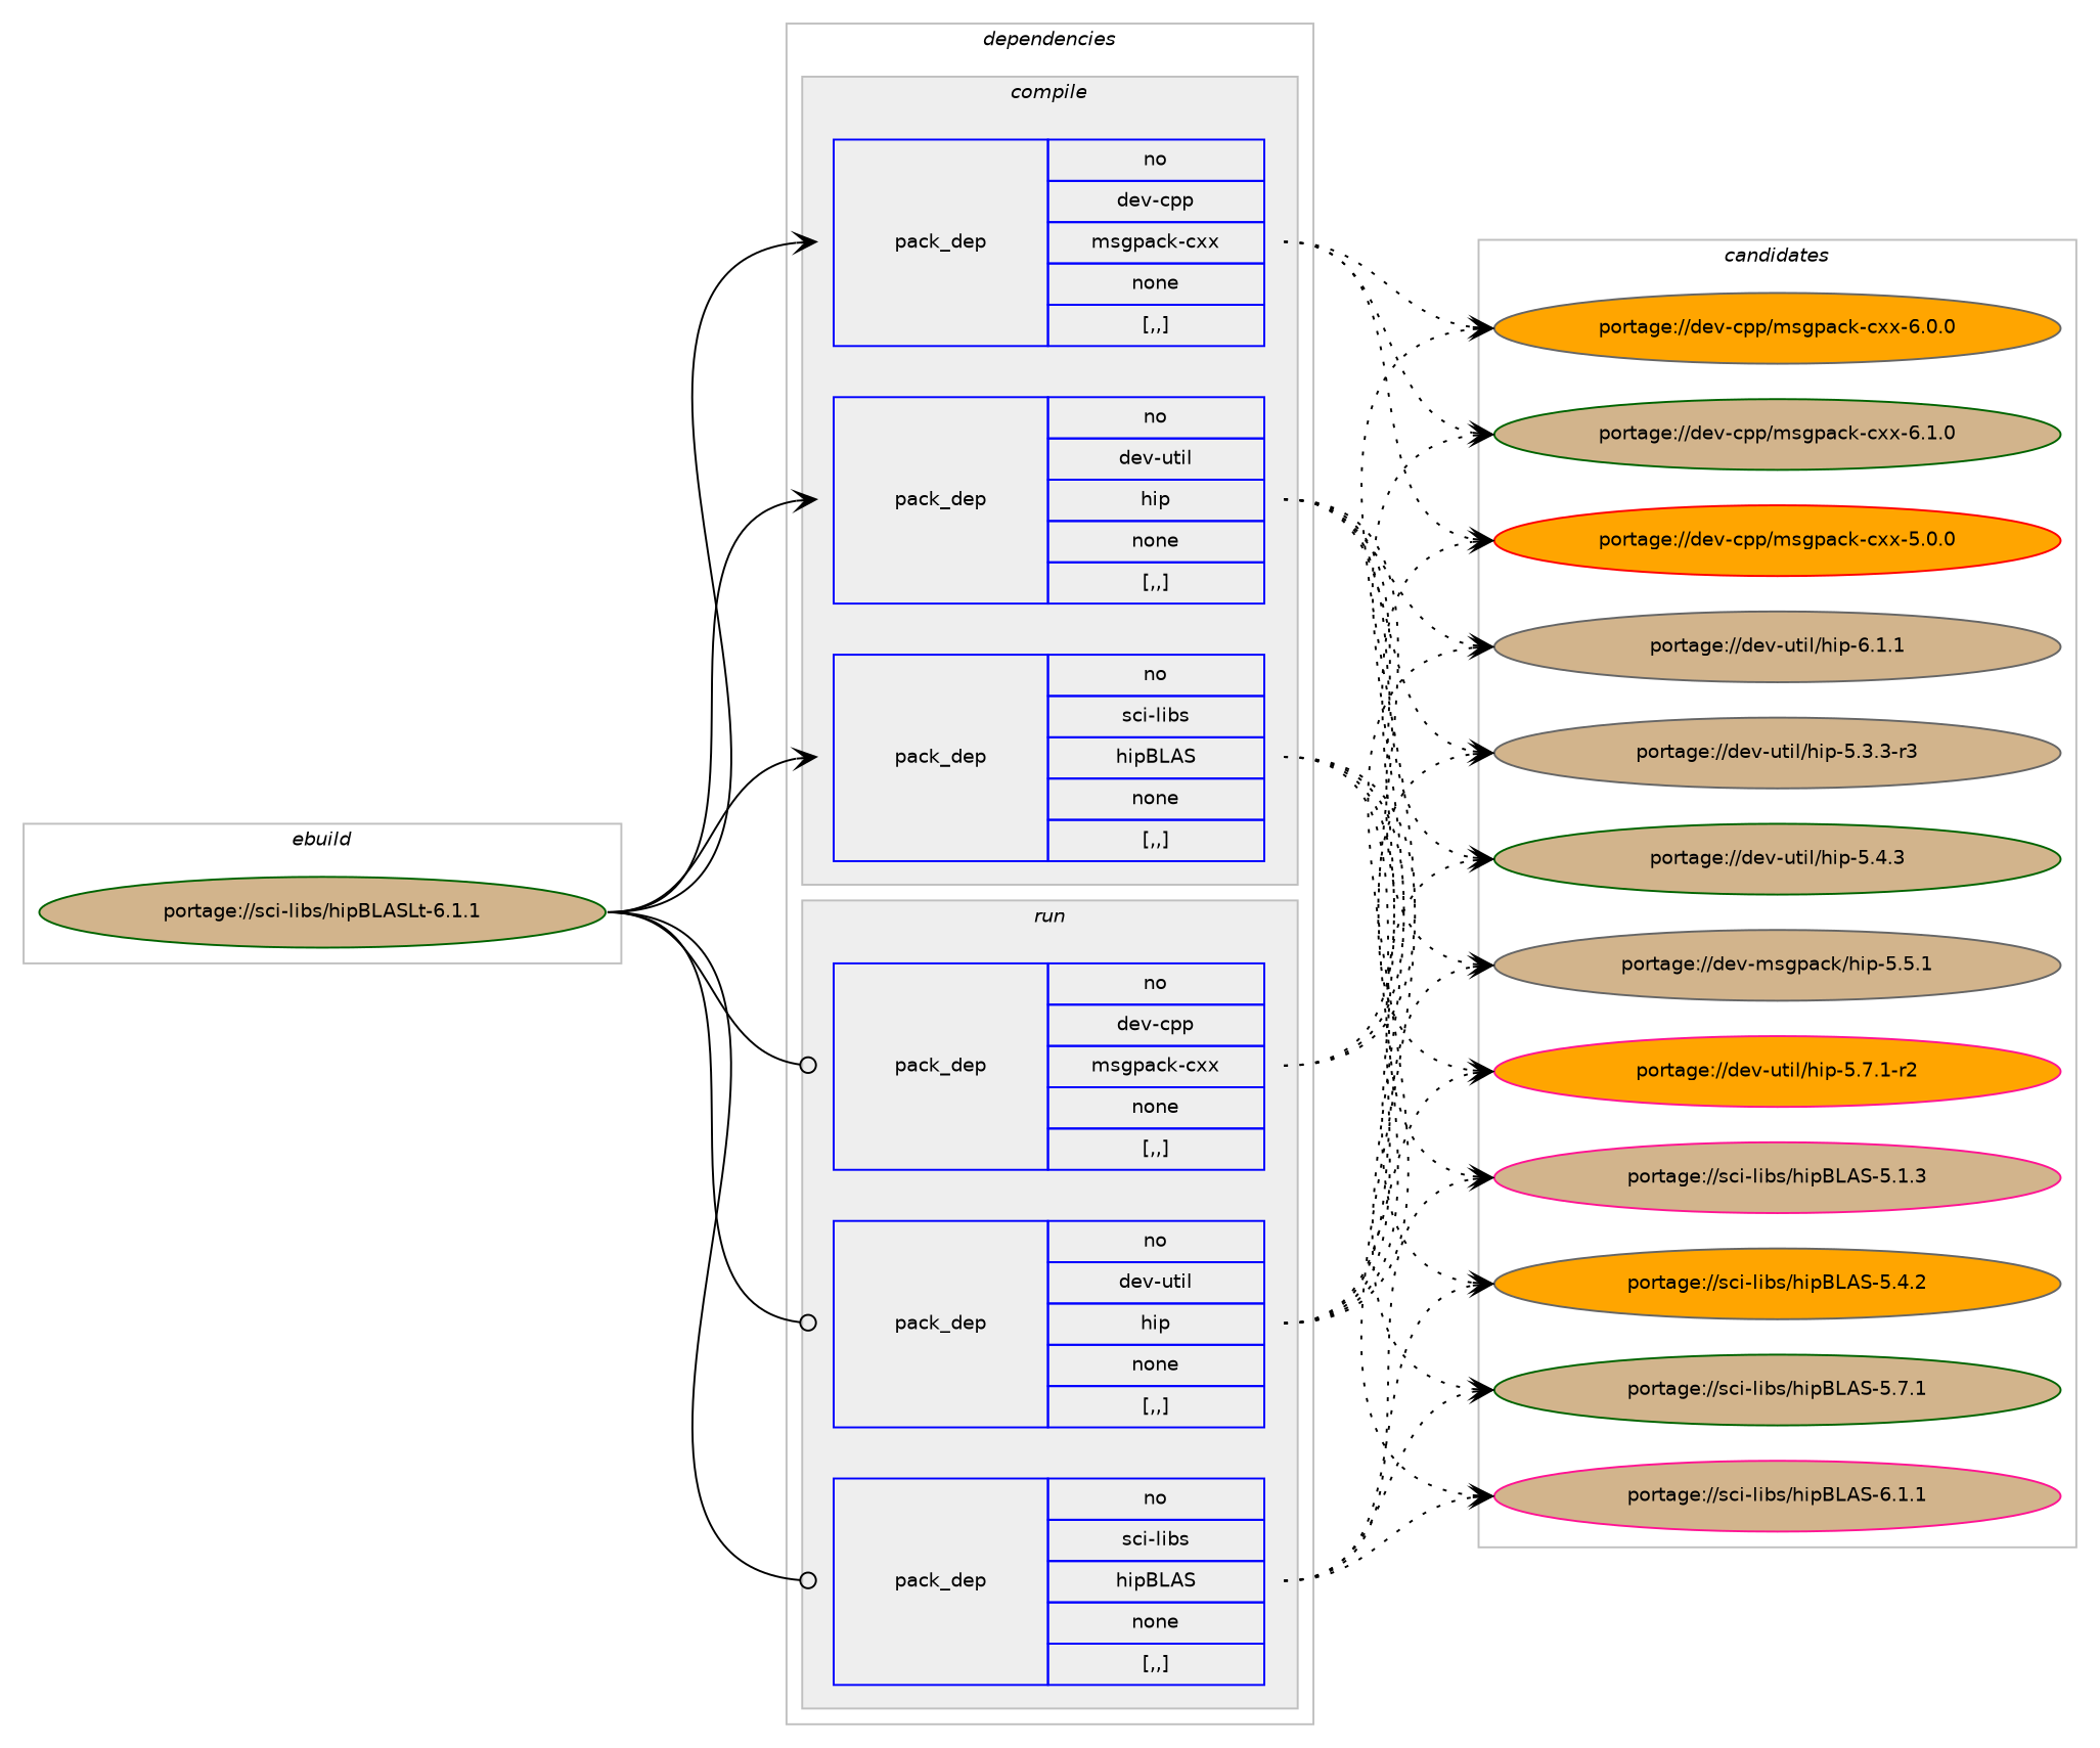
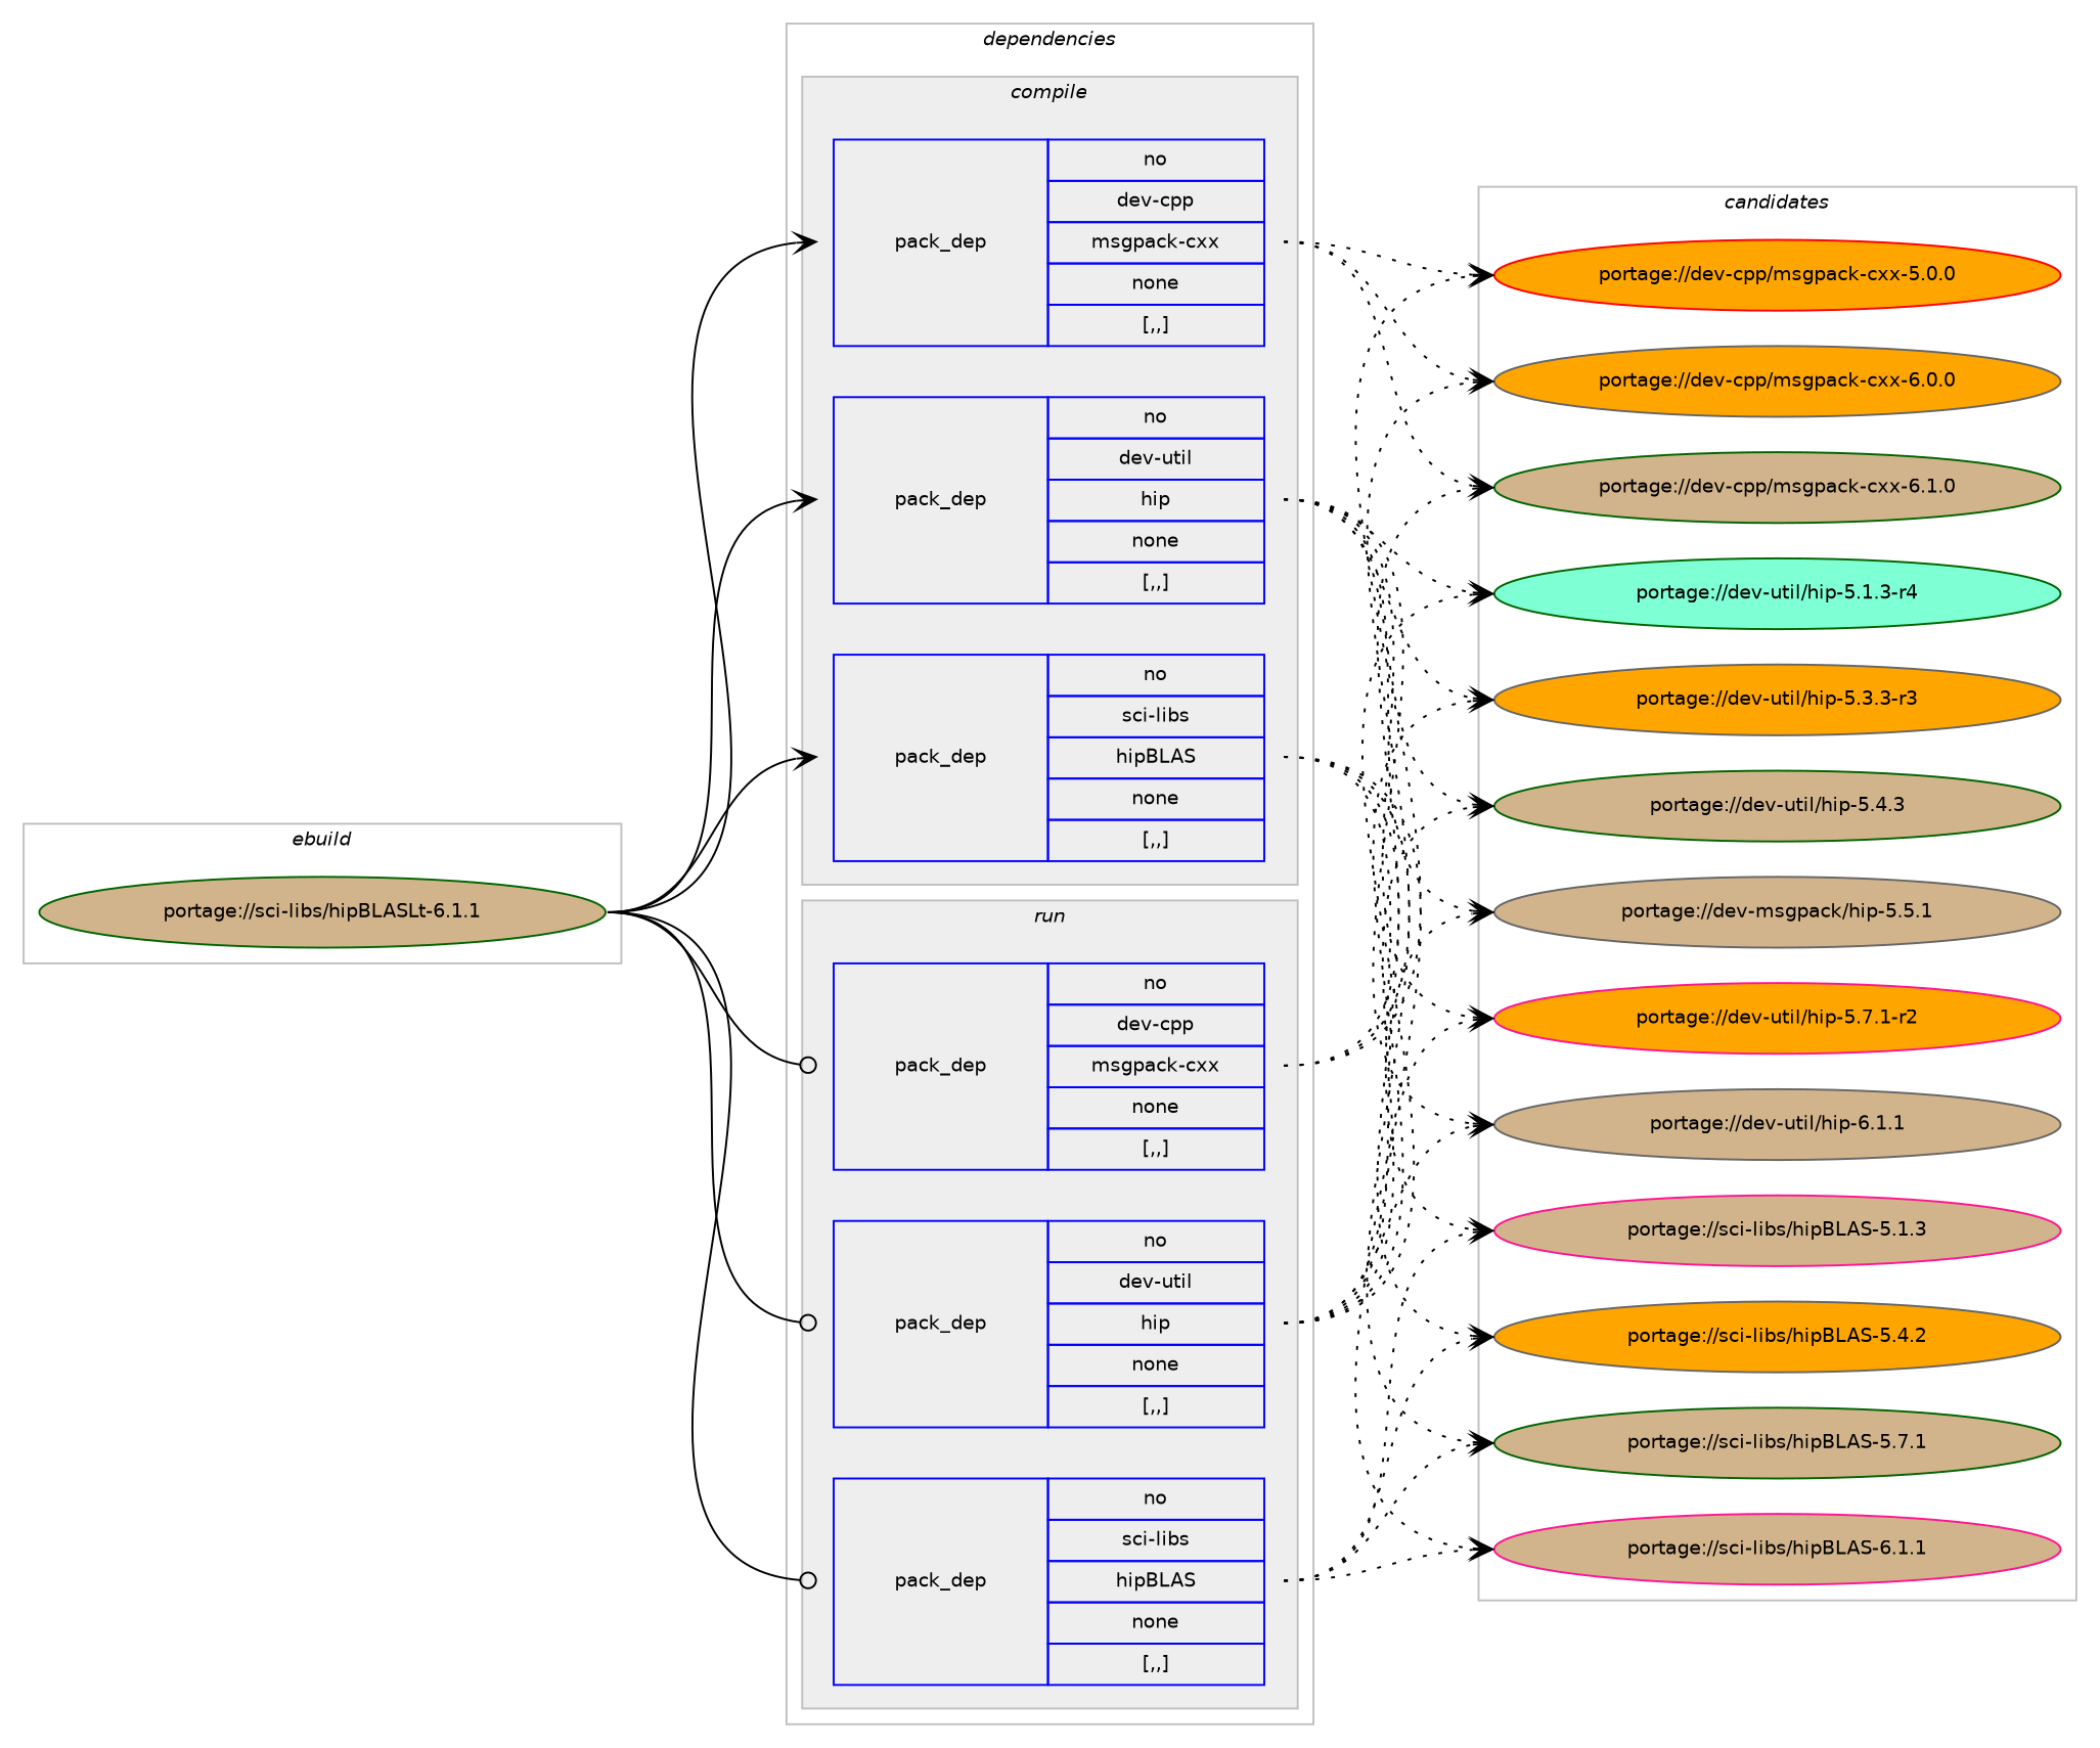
  digraph {
    compound=true
    concentrate=true
    fontname=Helvetica
    fontsize=10
    newrank=true
    rankdir=LR
    ranksep=1.5
    node [color=blue fillcolor=tan fontname=Helvetica fontsize=10 style=filled]
    edge [arrowhead=vee headport=w style=dotted tailport=e weight=100]
    n1 [color=darkgreen label="portage://sci-libs/hipBLASLt-6.1.1" width=4]
    n2 [label=<<TABLE BORDER="0" CELLBORDER="1" CELLSPACING="0" CELLPADDING="4" WIDTH="220"><TR><TD ROWSPAN="6" CELLPADDING="30">pack_dep</TD></TR><TR><TD WIDTH="110">no</TD></TR><TR><TD>dev-cpp</TD></TR><TR><TD>msgpack-cxx</TD></TR><TR><TD>none</TD></TR><TR><TD>[,,]</TD></TR></TABLE>> shape=none fillcolor="" style=""]
    n3 [label=<<TABLE BORDER="0" CELLBORDER="1" CELLSPACING="0" CELLPADDING="4" WIDTH="220"><TR><TD ROWSPAN="6" CELLPADDING="30">pack_dep</TD></TR><TR><TD WIDTH="110">no</TD></TR><TR><TD>dev-util</TD></TR><TR><TD>hip</TD></TR><TR><TD>none</TD></TR><TR><TD>[,,]</TD></TR></TABLE>> shape=none fillcolor="" style=""]
    n4 [label=<<TABLE BORDER="0" CELLBORDER="1" CELLSPACING="0" CELLPADDING="4" WIDTH="220"><TR><TD ROWSPAN="6" CELLPADDING="30">pack_dep</TD></TR><TR><TD WIDTH="110">no</TD></TR><TR><TD>sci-libs</TD></TR><TR><TD>hipBLAS</TD></TR><TR><TD>none</TD></TR><TR><TD>[,,]</TD></TR></TABLE>> shape=none fillcolor="" style=""]
    n5 [label=<<TABLE BORDER="0" CELLBORDER="1" CELLSPACING="0" CELLPADDING="4" WIDTH="220"><TR><TD ROWSPAN="6" CELLPADDING="30">pack_dep</TD></TR><TR><TD WIDTH="110">no</TD></TR><TR><TD>dev-cpp</TD></TR><TR><TD>msgpack-cxx</TD></TR><TR><TD>none</TD></TR><TR><TD>[,,]</TD></TR></TABLE>> shape=none fillcolor="" style=""]
    n6 [label=<<TABLE BORDER="0" CELLBORDER="1" CELLSPACING="0" CELLPADDING="4" WIDTH="220"><TR><TD ROWSPAN="6" CELLPADDING="30">pack_dep</TD></TR><TR><TD WIDTH="110">no</TD></TR><TR><TD>dev-util</TD></TR><TR><TD>hip</TD></TR><TR><TD>none</TD></TR><TR><TD>[,,]</TD></TR></TABLE>> shape=none fillcolor="" style=""]
    n7 [label=<<TABLE BORDER="0" CELLBORDER="1" CELLSPACING="0" CELLPADDING="4" WIDTH="220"><TR><TD ROWSPAN="6" CELLPADDING="30">pack_dep</TD></TR><TR><TD WIDTH="110">no</TD></TR><TR><TD>sci-libs</TD></TR><TR><TD>hipBLAS</TD></TR><TR><TD>none</TD></TR><TR><TD>[,,]</TD></TR></TABLE>> shape=none fillcolor="" style=""]
    n8 [color=red fillcolor=orange label="portage://dev-cpp/msgpack-cxx-5.0.0" width=4]
    n9 [color=gray40 fillcolor=orange label="portage://dev-cpp/msgpack-cxx-6.0.0" width=4]
    n10 [color=darkgreen label="portage://dev-cpp/msgpack-cxx-6.1.0" width=4]
-   n12 [color=gray40 label="portage://dev-util/hip-5.3.3-r3" width=4]
+   n11 [color=darkgreen fillcolor=aquamarine label="portage://dev-util/hip-5.1.3-r4" width=4]
+   n12 [color=gray40 fillcolor=orange label="portage://dev-util/hip-5.3.3-r3" width=4]
    n13 [color=darkgreen label="portage://dev-util/hip-5.4.3" width=4]
    n14 [color=gray40 label="portage://dev-msgpack/hip-5.5.1" width=4]
    n15 [color=deeppink fillcolor=orange label="portage://dev-util/hip-5.7.1-r2" width=4]
    n16 [color=gray40 label="portage://dev-util/hip-6.1.1" width=4]
    n17 [color=deeppink label="portage://sci-libs/hipBLAS-5.1.3" width=4]
    n18 [color=gray40 fillcolor=orange label="portage://sci-libs/hipBLAS-5.4.2" width=4]
    n19 [color=darkgreen label="portage://sci-libs/hipBLAS-5.7.1" width=4]
    n20 [color=deeppink label="portage://sci-libs/hipBLAS-6.1.1" width=4]
    subgraph cluster_1 {
      color=gray
      label=<<i>ebuild</i>>
      rank=same
      n1
    }
    subgraph cluster_2 {
      color=gray
      label=<<i>dependencies</i>>
      subgraph cluster_3 {
        color=gray
        fillcolor="#eeeeee"
        label=<<i>compile</i>>
        style=filled
        subgraph sub_4 {
          color=gray
          fillcolor="#eeeeee"
          label=<<i>compile</i>>
          style=filled
          n2
        }
        subgraph sub_5 {
          color=gray
          fillcolor="#eeeeee"
          label=<<i>compile</i>>
          style=filled
          n3
        }
        subgraph sub_6 {
          color=gray
          fillcolor="#eeeeee"
          label=<<i>compile</i>>
          style=filled
          n4
        }
      }
      subgraph cluster_7 {
        color=gray
        fillcolor="#eeeeee"
        label=<<i>compile and run</i>>
        style=filled
      }
      subgraph cluster_8 {
        color=gray
        fillcolor="#eeeeee"
        label=<<i>run</i>>
        style=filled
        subgraph sub_9 {
          color=gray
          fillcolor="#eeeeee"
          label=<<i>run</i>>
          style=filled
          n5
        }
        subgraph sub_10 {
          color=gray
          fillcolor="#eeeeee"
          label=<<i>run</i>>
          style=filled
          n6
        }
        subgraph sub_11 {
          color=gray
          fillcolor="#eeeeee"
          label=<<i>run</i>>
          style=filled
          n7
        }
      }
    }
    subgraph cluster_12 {
      color=gray
      label=<<i>candidates</i>>
      rank=same
      subgraph sub_13 {
        color=black
        label=<<i>candidates</i>>
        nodesep=1
        rank=same
        n8
        n9
        n10
      }
      subgraph sub_14 {
        color=black
        label=<<i>candidates</i>>
        nodesep=1
        rank=same
+       n11
        n12
        n13
        n14
        n15
        n16
      }
      subgraph sub_15 {
        color=black
        label=<<i>candidates</i>>
        nodesep=1
        rank=same
        n17
        n18
        n19
        n20
      }
      subgraph sub_16 {
        color=black
        label=<<i>candidates</i>>
        nodesep=1
        rank=same
        n8
        n9
        n10
      }
      subgraph sub_17 {
        color=black
        label=<<i>candidates</i>>
        nodesep=1
        rank=same
+       n11
        n12
        n13
        n14
        n15
        n16
      }
      subgraph sub_18 {
        color=black
        label=<<i>candidates</i>>
        nodesep=1
        rank=same
        n17
        n18
        n19
        n20
      }
    }
    n1 -> n2 [style=solid weight=20]
    n1 -> n3 [style=solid weight=20]
    n1 -> n4 [style=solid weight=20]
    n1 -> n5 [arrowhead=odot style=solid weight=20]
    n1 -> n6 [arrowhead=odot style=solid weight=20]
    n1 -> n7 [arrowhead=odot style=solid weight=20]
    n2 -> n8
    n2 -> n9
    n2 -> n10
+   n3 -> n11
    n3 -> n12
    n3 -> n13
    n3 -> n14
    n3 -> n15
    n3 -> n16
    n4 -> n17
    n4 -> n18
    n4 -> n19
    n4 -> n20
    n5 -> n8
    n5 -> n9
    n5 -> n10
+   n6 -> n11
    n6 -> n12
    n6 -> n13
    n6 -> n14
    n6 -> n15
    n6 -> n16
    n7 -> n17
    n7 -> n18
    n7 -> n19
    n7 -> n20
  }
